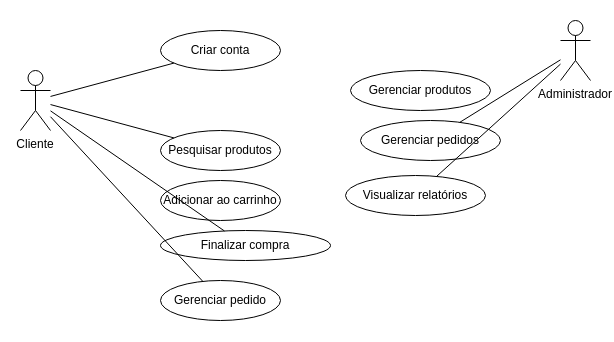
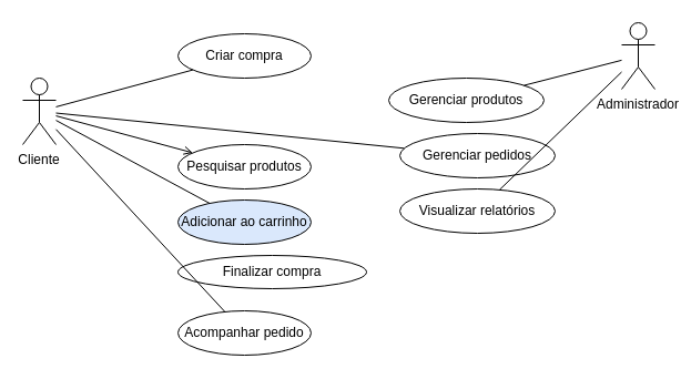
  <mxCell id="0" />
  <mxCell id="1" parent="0" />
  <mxCell id="2" value="Cliente" style="shape=umlActor;verticalLabelPosition=bottom;verticalAlign=top;" vertex="1" parent="1"><mxGeometry x="20" y="70" width="30" height="60" as="geometry" /></mxCell>
  <mxCell id="3" value="Administrador" style="shape=umlActor;verticalLabelPosition=bottom;verticalAlign=top;" vertex="1" parent="1"><mxGeometry x="560" y="20" width="30" height="60" as="geometry" /></mxCell>
- <mxCell id="4" value="Criar conta" style="ellipse;whiteSpace=wrap;html=1;aspect=fixed;" vertex="1" parent="1"><mxGeometry x="160" y="30" width="120" height="40" as="geometry" /></mxCell>
+ <mxCell id="4" value="Criar compra" style="ellipse;whiteSpace=wrap;html=1;aspect=fixed;" vertex="1" parent="1"><mxGeometry x="160" y="30" width="120" height="40" as="geometry" /></mxCell>
  <mxCell id="5" value="Pesquisar produtos" style="ellipse;whiteSpace=wrap;html=1;aspect=fixed;" vertex="1" parent="1"><mxGeometry x="160" y="130" width="120" height="40" as="geometry" /></mxCell>
- <mxCell id="6" value="Adicionar ao carrinho" style="ellipse;whiteSpace=wrap;html=1;aspect=fixed;" vertex="1" parent="1"><mxGeometry x="160" y="180" width="120" height="40" as="geometry" /></mxCell>
+ <mxCell id="6" value="Adicionar ao carrinho" style="ellipse;whiteSpace=wrap;html=1;aspect=fixed;fillColor=#dae8fc;" vertex="1" parent="1"><mxGeometry x="160" y="180" width="120" height="40" as="geometry" /></mxCell>
  <mxCell id="7" value="Finalizar compra" style="ellipse;whiteSpace=wrap;html=1;aspect=fixed;" vertex="1" parent="1"><mxGeometry x="160" y="230" width="170" height="30" as="geometry" /></mxCell>
- <mxCell id="8" value="Gerenciar pedido" style="ellipse;whiteSpace=wrap;html=1;aspect=fixed;" vertex="1" parent="1"><mxGeometry x="160" y="280" width="120" height="40" as="geometry" /></mxCell>
+ <mxCell id="8" value="Acompanhar pedido" style="ellipse;whiteSpace=wrap;html=1;aspect=fixed;" vertex="1" parent="1"><mxGeometry x="160" y="280" width="120" height="40" as="geometry" /></mxCell>
  <mxCell id="9" value="Gerenciar produtos" style="ellipse;whiteSpace=wrap;html=1;aspect=fixed;" vertex="1" parent="1"><mxGeometry x="350" y="70" width="140" height="40" as="geometry" /></mxCell>
  <mxCell id="10" value="Gerenciar pedidos" style="ellipse;whiteSpace=wrap;html=1;aspect=fixed;" vertex="1" parent="1"><mxGeometry x="360" y="120" width="140" height="40" as="geometry" /></mxCell>
- <mxCell id="11" value="Visualizar relatórios" style="ellipse;whiteSpace=wrap;html=1;aspect=fixed;" vertex="1" parent="1"><mxGeometry x="345" y="175" width="140" height="40" as="geometry" /></mxCell>
+ <mxCell id="11" value="Visualizar relatórios" style="ellipse;whiteSpace=wrap;html=1;aspect=fixed;" vertex="1" parent="1"><mxGeometry x="360" y="170" width="140" height="40" as="geometry" /></mxCell>
  <mxCell id="12" style="endArrow=none;" edge="1" parent="1" source="2" target="4"><mxGeometry relative="1" as="geometry" /></mxCell>
- <mxCell id="13" style="endArrow=none;" edge="1" parent="1" source="2" target="5"><mxGeometry relative="1" as="geometry" /></mxCell>
- <mxCell id="15" style="endArrow=none;" edge="1" parent="1" source="2" target="7"><mxGeometry relative="1" as="geometry" /></mxCell>
+ <mxCell id="13" style="endArrow=open;" edge="1" parent="1" source="2" target="5"><mxGeometry relative="1" as="geometry" /></mxCell>
+ <mxCell id="14" style="endArrow=none;" edge="1" parent="1" source="2" target="6"><mxGeometry relative="1" as="geometry" /></mxCell>
+ <mxCell id="15" style="endArrow=none;" edge="1" parent="1" source="2" target="10"><mxGeometry relative="1" as="geometry" /></mxCell>
  <mxCell id="16" style="endArrow=none;" edge="1" parent="1" source="2" target="8"><mxGeometry relative="1" as="geometry" /></mxCell>
- <mxCell id="18" style="endArrow=none;" edge="1" parent="1" source="3" target="10"><mxGeometry relative="1" as="geometry" /></mxCell>
+ <mxCell id="17" style="endArrow=none;" edge="1" parent="1" source="3" target="9"><mxGeometry relative="1" as="geometry" /></mxCell>
  <mxCell id="19" style="endArrow=none;" edge="1" parent="1" source="3" target="11"><mxGeometry relative="1" as="geometry" /></mxCell>
